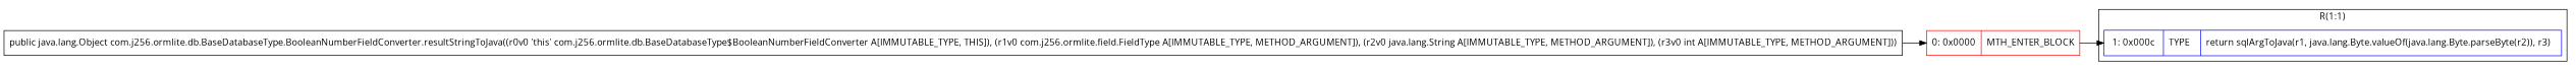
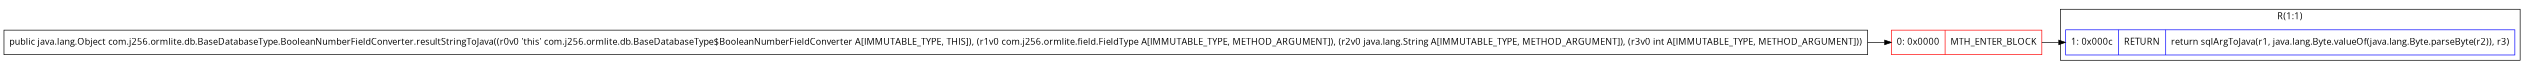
  digraph {
    rankdir=LR
    fontname="Open Sans"
    node [shape=record fontname="Open Sans"]
    edge [fontname="Open Sans"]
-   n1 [color=blue label="{1\:\ 0x000c|TYPE\l|return sqlArgToJava(r1, java.lang.Byte.valueOf(java.lang.Byte.parseByte(r2)), r3)\l}"]
+   n1 [color=blue label="{1\:\ 0x000c|RETURN\l|return sqlArgToJava(r1, java.lang.Byte.valueOf(java.lang.Byte.parseByte(r2)), r3)\l}"]
    n2 [color=red label="{0\:\ 0x0000|MTH_ENTER_BLOCK\l}"]
    n3 [label="{public java.lang.Object com.j256.ormlite.db.BaseDatabaseType.BooleanNumberFieldConverter.resultStringToJava((r0v0 'this' com.j256.ormlite.db.BaseDatabaseType$BooleanNumberFieldConverter A[IMMUTABLE_TYPE, THIS]), (r1v0 com.j256.ormlite.field.FieldType A[IMMUTABLE_TYPE, METHOD_ARGUMENT]), (r2v0 java.lang.String A[IMMUTABLE_TYPE, METHOD_ARGUMENT]), (r3v0 int A[IMMUTABLE_TYPE, METHOD_ARGUMENT])) }"]
    subgraph cluster_1 {
      label="R(1:1)"
      n1
    }
    n2 -> n1
    n3 -> n2
  }
